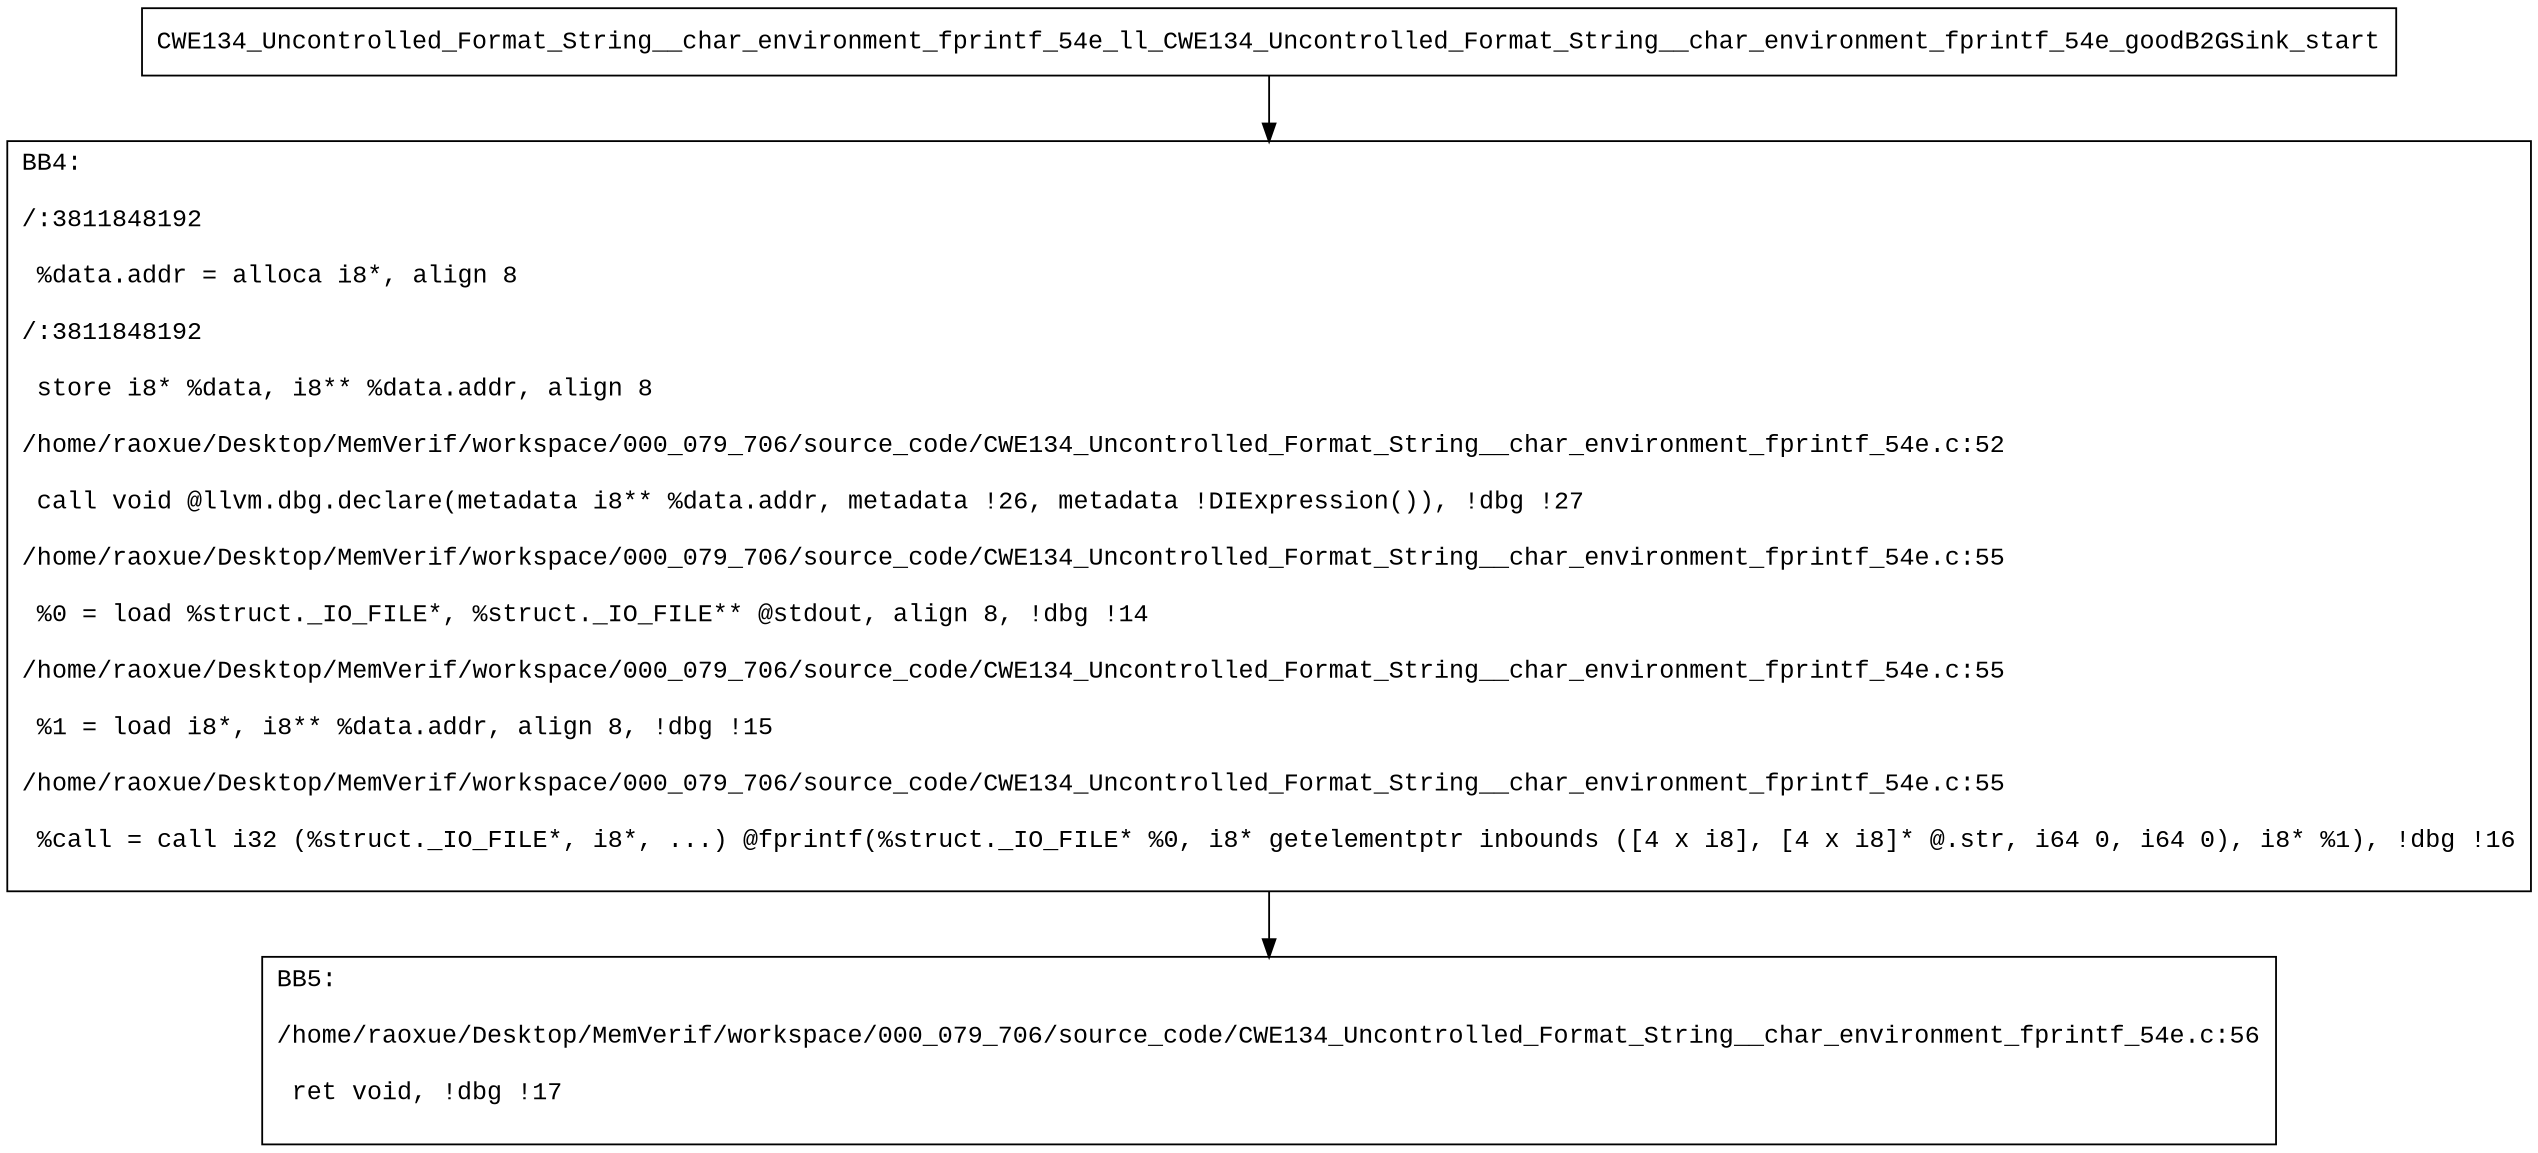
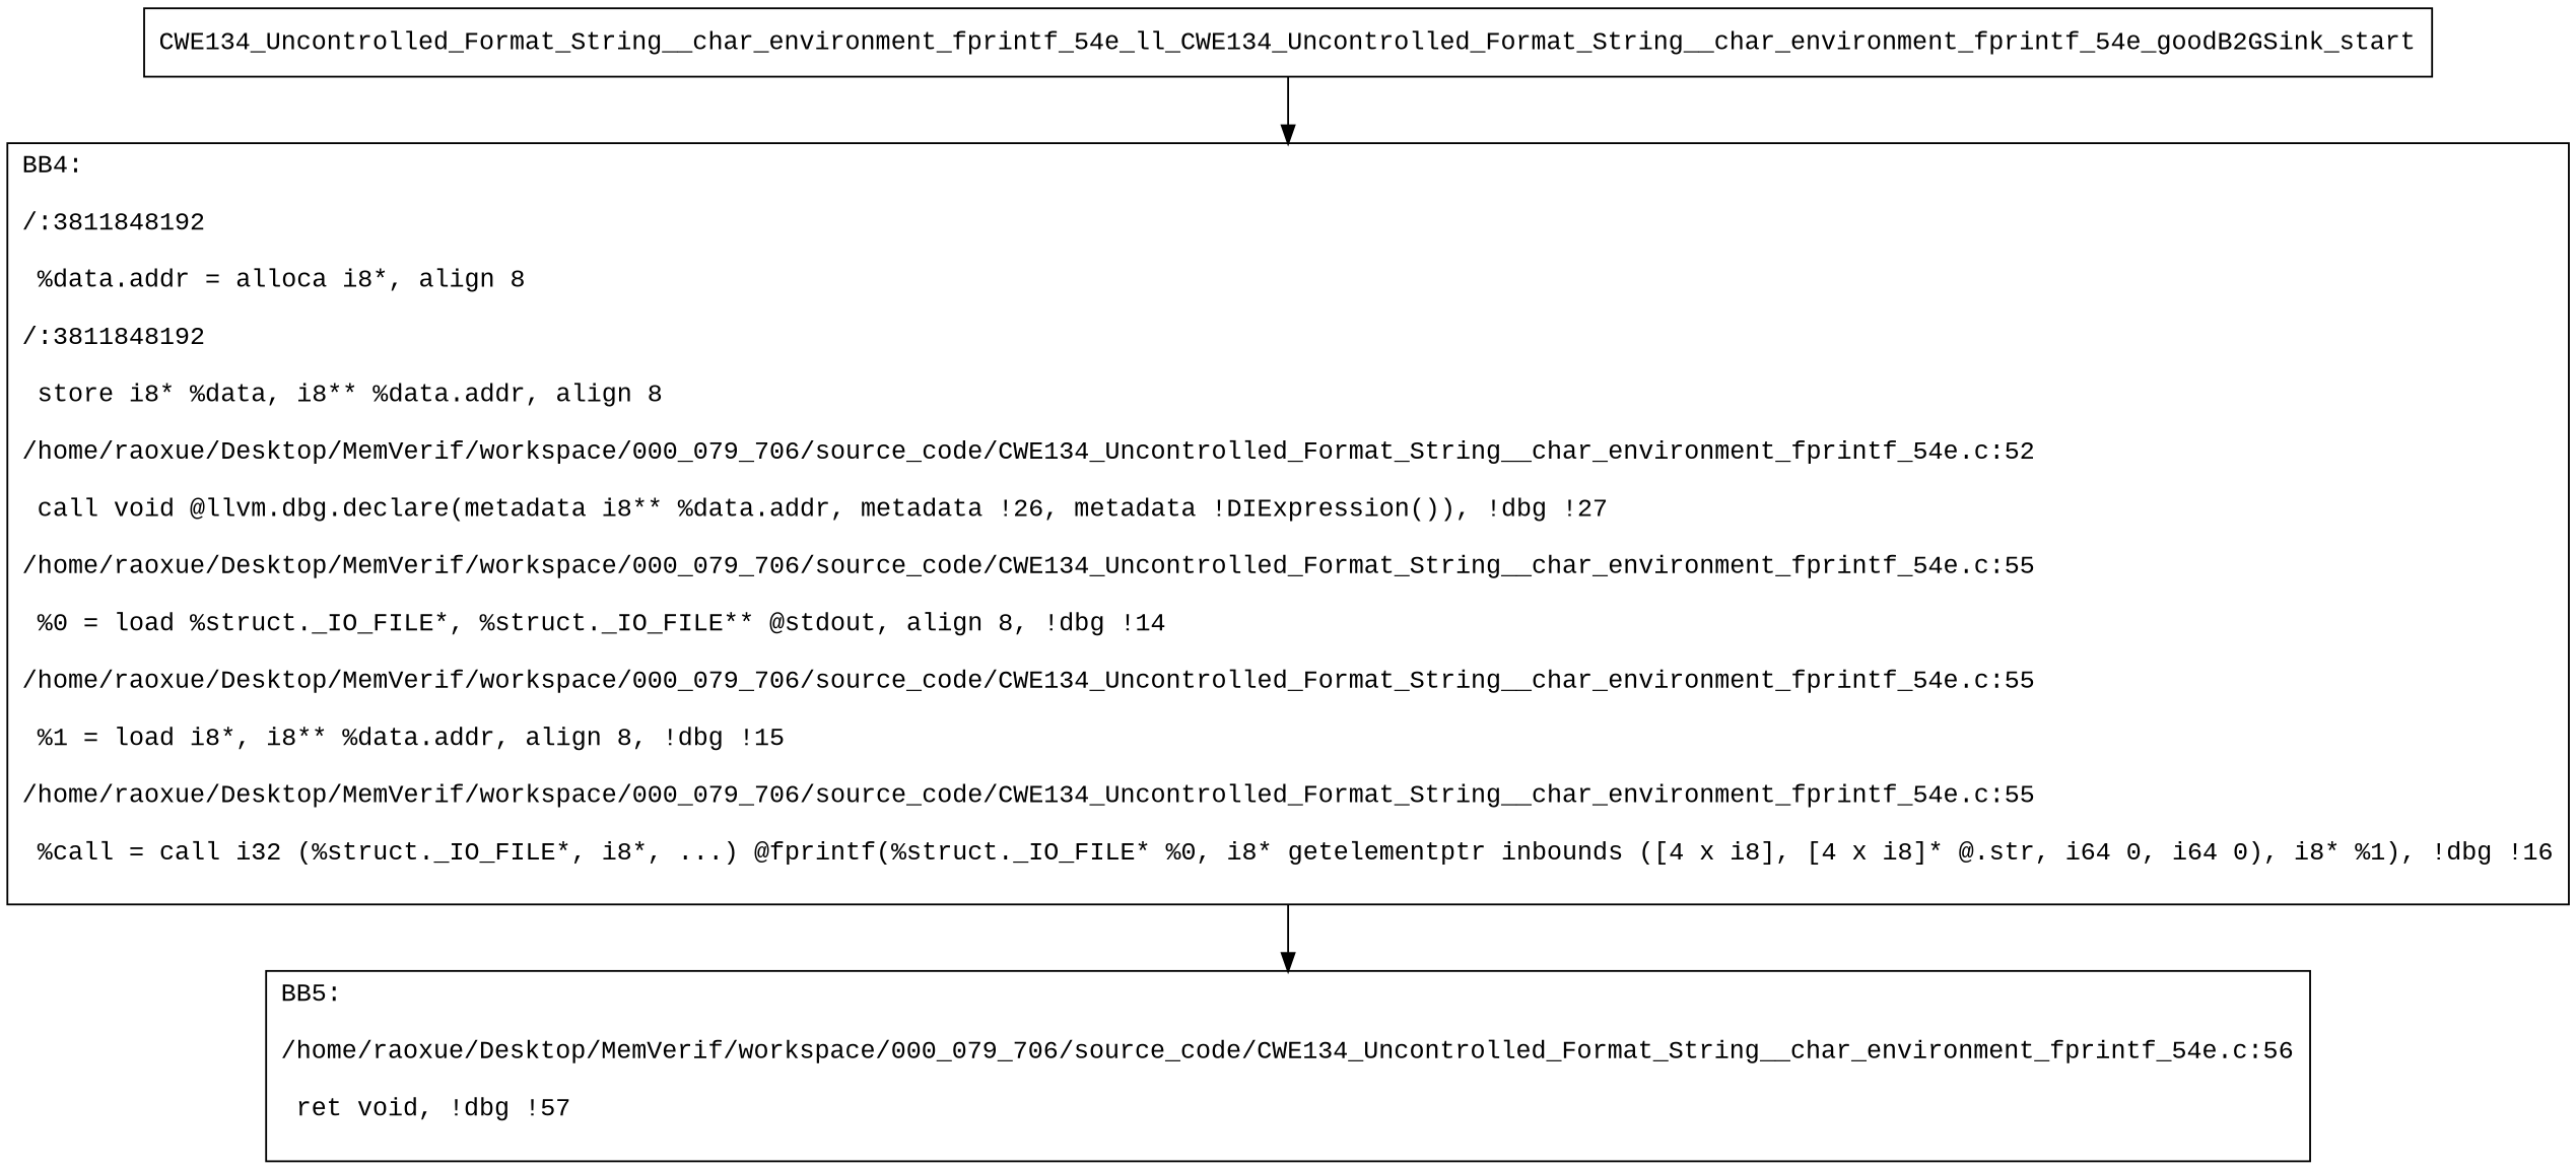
  digraph {
    fontname="Liberation Mono"
    node [shape=record fontname="Liberation Mono"]
    edge [fontname="Liberation Mono"]
    n1 [label="{CWE134_Uncontrolled_Format_String__char_environment_fprintf_54e_ll_CWE134_Uncontrolled_Format_String__char_environment_fprintf_54e_goodB2GSink_start}"]
    n2 [label="{BB4:\l\l/:3811848192\l\n  %data.addr = alloca i8*, align 8\l\n/:3811848192\l\n  store i8* %data, i8** %data.addr, align 8\l\n/home/raoxue/Desktop/MemVerif/workspace/000_079_706/source_code/CWE134_Uncontrolled_Format_String__char_environment_fprintf_54e.c:52\l\n  call void @llvm.dbg.declare(metadata i8** %data.addr, metadata !26, metadata !DIExpression()), !dbg !27\l\n/home/raoxue/Desktop/MemVerif/workspace/000_079_706/source_code/CWE134_Uncontrolled_Format_String__char_environment_fprintf_54e.c:55\l\n  %0 = load %struct._IO_FILE*, %struct._IO_FILE** @stdout, align 8, !dbg !14\l\n/home/raoxue/Desktop/MemVerif/workspace/000_079_706/source_code/CWE134_Uncontrolled_Format_String__char_environment_fprintf_54e.c:55\l\n  %1 = load i8*, i8** %data.addr, align 8, !dbg !15\l\n/home/raoxue/Desktop/MemVerif/workspace/000_079_706/source_code/CWE134_Uncontrolled_Format_String__char_environment_fprintf_54e.c:55\l\n  %call = call i32 (%struct._IO_FILE*, i8*, ...) @fprintf(%struct._IO_FILE* %0, i8* getelementptr inbounds ([4 x i8], [4 x i8]* @.str, i64 0, i64 0), i8* %1), !dbg !16\l\n}"]
-   n3 [label="{BB5:\l\l/home/raoxue/Desktop/MemVerif/workspace/000_079_706/source_code/CWE134_Uncontrolled_Format_String__char_environment_fprintf_54e.c:56\l\n  ret void, !dbg !17\l\n}"]
+   n3 [label="{BB5:\l\l/home/raoxue/Desktop/MemVerif/workspace/000_079_706/source_code/CWE134_Uncontrolled_Format_String__char_environment_fprintf_54e.c:56\l\n  ret void, !dbg !57\l\n}"]
    n1 -> n2
    n2 -> n3
  }
